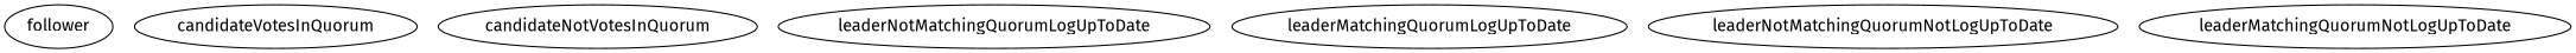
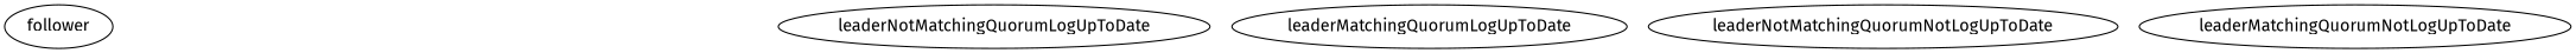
  digraph {
    fontname="Fira Sans"
    node [fontname="Fira Sans"]
    follower
-   candidateVotesInQuorum
-   candidateNotVotesInQuorum
    leaderNotMatchingQuorumLogUpToDate
    leaderMatchingQuorumLogUpToDate
    leaderNotMatchingQuorumNotLogUpToDate
    leaderMatchingQuorumNotLogUpToDate
  }
